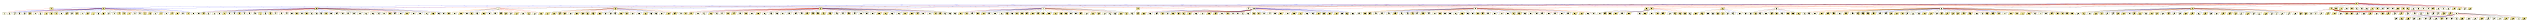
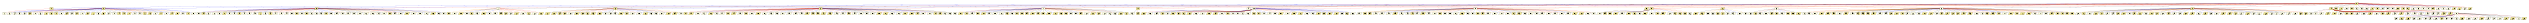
  graph {
    fontname="DejaVu Sans Mono"
    node [fillcolor=lightyellow fontname="DejaVu Sans Mono" shape=parallelogram style=filled]
    edge [color=black fontname="DejaVu Sans Mono"]
    0 [fillcolor=khaki]
    1 [fillcolor=khaki shape=cylinder]
    2 [fillcolor=khaki]
    3 [fillcolor=khaki]
    4 [shape=cylinder]
    5 [fillcolor=khaki shape=cylinder]
    6 [fillcolor=khaki shape=cylinder]
    7 [shape=cylinder]
    8 [fillcolor=khaki shape=cylinder]
    9 [shape=cylinder]
    10
    11 [shape=cylinder]
    12 [fillcolor=khaki]
    13 [fillcolor=khaki shape=cylinder]
    14 [fillcolor=khaki]
    15 [shape=cylinder]
    16
    17 [fillcolor=khaki]
    19 [fillcolor=khaki shape=cylinder]
    20 [fillcolor=khaki shape=cylinder]
    21 [fillcolor=khaki]
    22
    23 [fillcolor=khaki shape=cylinder]
    24 [shape=cylinder]
    25 [shape=cylinder]
    26
    27 [fillcolor=khaki]
    28 [fillcolor=khaki shape=cylinder]
    29
    30 [shape=cylinder]
    31 [shape=cylinder]
    32 [fillcolor=khaki]
    33 [fillcolor=khaki shape=cylinder]
    34 [fillcolor=khaki shape=cylinder]
    35
    36 [shape=cylinder]
    37 [shape=cylinder]
    38 [shape=cylinder]
    39 [fillcolor=khaki shape=cylinder]
    40
    41 [shape=cylinder]
    42
    43 [fillcolor=khaki]
    44 [fillcolor=khaki]
    45 [shape=cylinder]
    46 [fillcolor=khaki]
    47 [shape=cylinder]
    48
    49 [shape=cylinder]
    50 [shape=cylinder]
    51
    52 [fillcolor=khaki shape=cylinder]
    53
    54
    55 [fillcolor=khaki]
    56 [fillcolor=khaki shape=cylinder]
    57 [fillcolor=khaki shape=cylinder]
    58
    59 [fillcolor=khaki]
    60 [shape=cylinder]
    61 [fillcolor=khaki shape=cylinder]
    62
    63 [fillcolor=khaki]
    64 [fillcolor=khaki]
    65 [shape=cylinder]
    66 [fillcolor=khaki]
    67
    68 [shape=cylinder]
    69 [fillcolor=khaki shape=cylinder]
    70 [fillcolor=khaki shape=cylinder]
    71 [fillcolor=khaki]
    72
    73 [shape=cylinder]
    74 [fillcolor=khaki shape=cylinder]
    75 [fillcolor=khaki]
    76
    77 [fillcolor=khaki]
    78
    79 [fillcolor=khaki]
    80 [fillcolor=khaki]
    81
    82 [fillcolor=khaki shape=cylinder]
    83
    128 [shape=cylinder]
    129 [fillcolor=khaki shape=cylinder]
    84
    85
    86 [shape=cylinder]
    87 [fillcolor=khaki]
    88 [shape=cylinder]
    89 [shape=cylinder]
    90 [fillcolor=khaki shape=cylinder]
    91 [shape=cylinder]
    92
    93
    94 [fillcolor=khaki shape=cylinder]
    95
    96 [fillcolor=khaki shape=cylinder]
    97
    98
    99
    100 [shape=cylinder]
    101 [fillcolor=khaki shape=cylinder]
    102 [shape=cylinder]
    103 [fillcolor=khaki shape=cylinder]
    104 [shape=cylinder]
    105 [shape=cylinder]
    106 [shape=cylinder]
    107 [fillcolor=khaki shape=cylinder]
    108 [shape=cylinder]
    109
    110 [shape=cylinder]
    111
    112 [shape=cylinder]
    113
    114
    115
    116 [shape=cylinder]
    117
    118 [fillcolor=khaki shape=cylinder]
    119 [shape=cylinder]
    120
    121 [fillcolor=khaki]
    122
    123
    124
    125 [fillcolor=khaki]
    126 [shape=cylinder]
    127 [shape=cylinder]
    130 [fillcolor=khaki shape=cylinder]
    131
    132 [fillcolor=khaki]
    133 [shape=cylinder]
    134 [fillcolor=khaki shape=cylinder]
    135
    136 [fillcolor=khaki]
    137 [shape=cylinder]
    138
    139 [fillcolor=khaki shape=cylinder]
    140 [fillcolor=khaki shape=cylinder]
    141 [shape=cylinder]
    142 [fillcolor=khaki]
    143
    144 [fillcolor=khaki shape=cylinder]
    145
    146 [fillcolor=khaki]
    147 [fillcolor=khaki]
    148 [fillcolor=khaki]
    149 [fillcolor=khaki shape=cylinder]
    150 [fillcolor=khaki shape=cylinder]
    151
    152 [fillcolor=khaki]
    153 [fillcolor=khaki shape=cylinder]
    154 [fillcolor=khaki shape=cylinder]
    155 [fillcolor=khaki]
    156 [fillcolor=khaki]
    157 [shape=cylinder]
    158 [shape=cylinder]
    159 [shape=cylinder]
    160 [fillcolor=khaki]
    161 [fillcolor=khaki shape=cylinder]
    162
    163
    164 [fillcolor=khaki]
    165 [shape=cylinder]
    166 [shape=cylinder]
    167
    168 [fillcolor=khaki]
    169 [fillcolor=khaki]
    170 [shape=cylinder]
    171 [fillcolor=khaki shape=cylinder]
    172 [fillcolor=khaki]
    173
    174
    175 [fillcolor=khaki]
    176 [shape=cylinder]
    177
    178 [fillcolor=khaki shape=cylinder]
    179 [fillcolor=khaki]
    180
    181 [fillcolor=khaki shape=cylinder]
    182
    183 [fillcolor=khaki]
    184
    185
    186 [shape=cylinder]
    187
    188
    189
    190 [shape=cylinder]
    191 [fillcolor=khaki]
    192 [fillcolor=khaki shape=cylinder]
    193 [fillcolor=khaki shape=cylinder]
    194 [fillcolor=khaki]
    195 [fillcolor=khaki]
    196
    197
    198 [fillcolor=khaki shape=cylinder]
    199
    200
    201 [shape=cylinder]
    202
    203 [fillcolor=khaki]
    204 [fillcolor=khaki]
    205
    206
    207 [fillcolor=khaki]
    208 [fillcolor=khaki]
    209 [fillcolor=khaki shape=cylinder]
    210
    211
    212 [fillcolor=khaki shape=cylinder]
    213 [fillcolor=khaki shape=cylinder]
    214 [shape=cylinder]
    215 [shape=cylinder]
    216 [shape=cylinder]
    217 [fillcolor=khaki]
    218 [fillcolor=khaki shape=cylinder]
    219
    220 [fillcolor=khaki shape=cylinder]
    221 [fillcolor=khaki]
    222 [shape=cylinder]
    223
    224
    225 [fillcolor=khaki shape=cylinder]
    226 [shape=cylinder]
    227 [fillcolor=khaki shape=cylinder]
    228 [fillcolor=khaki shape=cylinder]
    229 [fillcolor=khaki shape=cylinder]
    230 [fillcolor=khaki]
    231 [fillcolor=khaki shape=cylinder]
    232 [fillcolor=khaki shape=cylinder]
    233 [fillcolor=khaki]
    234 [fillcolor=khaki]
    235 [fillcolor=khaki shape=cylinder]
    236 [fillcolor=khaki shape=cylinder]
    237 [shape=cylinder]
    238 [shape=cylinder]
    239 [fillcolor=khaki shape=cylinder]
    240
    241 [fillcolor=khaki]
    242 [fillcolor=khaki shape=cylinder]
    243
    244 [shape=cylinder]
    245 [shape=cylinder]
    246 [fillcolor=khaki]
    247 [fillcolor=khaki shape=cylinder]
    248
    249 [fillcolor=khaki shape=cylinder]
    256 [fillcolor=khaki]
    258
    259
    260 [fillcolor=khaki shape=cylinder]
    261 [shape=cylinder]
    262 [fillcolor=khaki]
    257 [fillcolor=khaki shape=cylinder]
    264 [fillcolor=khaki shape=cylinder]
    265 [fillcolor=khaki]
    266
    267
    268 [fillcolor=khaki]
    269 [fillcolor=khaki]
    270
    271 [fillcolor=khaki shape=cylinder]
    272 [shape=cylinder]
    273 [shape=cylinder]
    274 [shape=cylinder]
    275
    276 [fillcolor=khaki shape=cylinder]
    277 [fillcolor=khaki shape=cylinder]
    278 [shape=cylinder]
    279
    280 [shape=cylinder]
    281 [fillcolor=khaki]
    282
    283 [fillcolor=khaki]
    284 [fillcolor=khaki]
    285
    286 [shape=cylinder]
    263 [fillcolor=khaki]
    250 [fillcolor=khaki shape=cylinder]
    251 [fillcolor=khaki]
    252 [fillcolor=khaki]
    253 [shape=cylinder]
    254 [fillcolor=khaki shape=cylinder]
    255
    287
    288 [fillcolor=khaki shape=cylinder]
    289 [fillcolor=khaki shape=cylinder]
    290
    291
    292
    293 [fillcolor=khaki]
    294
    295 [shape=cylinder]
    296 [fillcolor=khaki shape=cylinder]
    297 [shape=cylinder]
    298 [fillcolor=khaki]
    299 [shape=cylinder]
    300
    301 [fillcolor=khaki shape=cylinder]
    302 [shape=cylinder]
    303 [shape=cylinder]
    304
    305 [fillcolor=khaki]
    306 [shape=cylinder]
    307 [shape=cylinder]
    308 [fillcolor=khaki shape=cylinder]
    309 [fillcolor=khaki shape=cylinder]
    310
    311
    312
    313
    314 [fillcolor=khaki shape=cylinder]
    315 [fillcolor=khaki]
    316 [shape=cylinder]
    317
    318 [shape=cylinder]
    319
    320
    321
    322
    323
    324 [fillcolor=khaki]
    325 [fillcolor=khaki]
    326
    327 [shape=cylinder]
    328
    329 [fillcolor=khaki shape=cylinder]
    330 [fillcolor=khaki shape=cylinder]
    331 [fillcolor=khaki]
    332
    333 [fillcolor=khaki]
+   334 [fillcolor=khaki shape=cylinder]
    335 [shape=cylinder]
    336 [fillcolor=khaki]
    337
    338 [fillcolor=khaki shape=cylinder]
    339 [fillcolor=khaki]
    340
    341 [fillcolor=khaki shape=cylinder]
    342 [fillcolor=khaki shape=cylinder]
    343 [fillcolor=khaki shape=cylinder]
    344 [shape=cylinder]
    352 [fillcolor=khaki]
    354 [fillcolor=khaki]
    353 [shape=cylinder]
    345 [shape=cylinder]
    346 [fillcolor=khaki shape=cylinder]
    347 [fillcolor=khaki shape=cylinder]
    348 [shape=cylinder]
    349
    350
    351 [shape=cylinder]
    355 [shape=cylinder]
    356 [fillcolor=khaki shape=cylinder]
    357 [shape=cylinder]
    358
    359 [fillcolor=khaki shape=cylinder]
    360 [fillcolor=khaki shape=cylinder]
    361
    362 [fillcolor=khaki shape=cylinder]
    363 [fillcolor=khaki shape=cylinder]
    364 [fillcolor=khaki]
    384 [shape=cylinder]
    386 [shape=cylinder]
    387
    388 [fillcolor=khaki]
    389 [fillcolor=khaki]
    390 [fillcolor=khaki shape=cylinder]
    385
    392 [fillcolor=khaki]
    393
    394 [fillcolor=khaki shape=cylinder]
    395 [fillcolor=khaki shape=cylinder]
    396 [fillcolor=khaki shape=cylinder]
    397 [fillcolor=khaki]
    398
    399 [shape=cylinder]
    400 [fillcolor=khaki shape=cylinder]
    401 [fillcolor=khaki]
    402 [fillcolor=khaki shape=cylinder]
    403 [shape=cylinder]
    404
    405 [shape=cylinder]
    406 [fillcolor=khaki]
    407 [fillcolor=khaki]
    408 [shape=cylinder]
    409 [fillcolor=khaki shape=cylinder]
    410 [fillcolor=khaki]
    411 [fillcolor=khaki shape=cylinder]
    412 [fillcolor=khaki shape=cylinder]
    391 [fillcolor=khaki]
    n394 [fillcolor=khaki label=965]
    366
    367 [shape=cylinder]
    368 [fillcolor=khaki shape=cylinder]
    369 [fillcolor=khaki]
    370 [fillcolor=khaki shape=cylinder]
    371
    372 [fillcolor=khaki]
    373 [fillcolor=khaki shape=cylinder]
    374 [fillcolor=khaki]
    375 [fillcolor=khaki]
    376 [shape=cylinder]
    377
    378 [shape=cylinder]
    379 [fillcolor=khaki]
    380 [fillcolor=khaki shape=cylinder]
    381 [fillcolor=khaki shape=cylinder]
    382 [fillcolor=khaki shape=cylinder]
    383 [fillcolor=khaki shape=cylinder]
    413
    414 [fillcolor=khaki shape=cylinder]
    415
    416 [fillcolor=khaki]
    417 [fillcolor=khaki shape=cylinder]
    418
    419 [shape=cylinder]
    420 [fillcolor=khaki shape=cylinder]
    421 [fillcolor=khaki]
    422 [shape=cylinder]
    423 [fillcolor=khaki shape=cylinder]
    424 [fillcolor=khaki]
    425 [shape=cylinder]
    426 [fillcolor=khaki]
    427 [fillcolor=khaki shape=cylinder]
    428
    429 [fillcolor=khaki shape=cylinder]
    430
    431 [shape=cylinder]
    432 [fillcolor=khaki]
    433 [fillcolor=khaki]
    434
    435 [fillcolor=khaki]
    436 [shape=cylinder]
    437
    438 [fillcolor=khaki]
    439 [fillcolor=khaki]
    440 [fillcolor=khaki shape=cylinder]
    441
    442 [fillcolor=khaki]
    443 [shape=cylinder]
    444
    445 [fillcolor=khaki]
    446 [shape=cylinder]
    447 [shape=cylinder]
    448
    449
    450
    451 [fillcolor=khaki shape=cylinder]
    452 [fillcolor=khaki shape=cylinder]
    453 [shape=cylinder]
    18
    454 [fillcolor=khaki]
    455 [fillcolor=khaki]
    456 [shape=cylinder]
    457
    458 [shape=cylinder]
    459 [shape=cylinder]
    460
    461 [fillcolor=khaki shape=cylinder]
    462 [shape=cylinder]
    463 [shape=cylinder]
    464 [shape=cylinder]
    465 [fillcolor=khaki]
    466
    467
    468 [fillcolor=khaki]
    469
    470 [shape=cylinder]
    471
    472 [fillcolor=khaki]
    473 [fillcolor=khaki]
    474 [shape=cylinder]
    475 [fillcolor=khaki]
    476 [shape=cylinder]
    477 [shape=cylinder]
    478
    479 [fillcolor=khaki]
    480 [fillcolor=khaki]
    481
    482 [fillcolor=khaki shape=cylinder]
    483 [fillcolor=khaki shape=cylinder]
    484
    485
    486 [fillcolor=khaki]
    487
    488 [fillcolor=khaki shape=cylinder]
    489 [fillcolor=khaki]
    490
    491 [fillcolor=khaki]
    492
    493
    494
    495
    496 [shape=cylinder]
    497 [shape=cylinder]
    498 [fillcolor=khaki]
    499 [fillcolor=khaki]
    0 -- 1 [color=blue]
    0 -- 2 [color=blue]
    0 -- 3 [color=red]
    0 -- 4
    0 -- 5 [color=blue]
    0 -- 6 [color=red]
    0 -- 7 [color=darkorange]
    0 -- 8 [color=red]
    0 -- 9
    0 -- 10 [color=red]
    0 -- 11 [color=darkorange]
    0 -- 12 [color=darkorange]
    0 -- 13 [color=red]
    0 -- 14 [color=darkorange]
    0 -- 15 [color=red]
    0 -- 16
    0 -- 17 [color=red]
    0 -- 19
    0 -- 20
    0 -- 21 [color=darkorange]
    0 -- 22 [color=darkorange]
    0 -- 23 [color=darkorange]
    0 -- 24 [color=red]
    0 -- 25
    0 -- 26 [color=darkorange]
    0 -- 27 [color=red]
    0 -- 28 [color=red]
    0 -- 29 [color=blue]
    0 -- 30 [color=blue]
    0 -- 31
    0 -- 32 [color=red]
    0 -- 33 [color=darkorange]
    0 -- 34 [color=red]
    0 -- 35 [color=red]
    0 -- 36 [color=blue]
    0 -- 37 [color=darkorange]
    0 -- 38 [color=darkorange]
    0 -- 39
    0 -- 40 [color=red]
    0 -- 41 [color=red]
    0 -- 42 [color=darkorange]
    0 -- 43 [color=blue]
    0 -- 44
    0 -- 45 [color=red]
    0 -- 46 [color=red]
    1 -- 47 [color=red]
    2 -- 48 [color=blue]
    2 -- 49 [color=blue]
    2 -- 50 [color=blue]
    2 -- 51
    2 -- 52 [color=red]
    2 -- 53 [color=red]
    2 -- 54 [color=red]
    2 -- 55
    2 -- 56
    2 -- 57 [color=blue]
    2 -- 58 [color=blue]
    2 -- 59
    2 -- 60 [color=darkorange]
    2 -- 61 [color=blue]
    2 -- 62 [color=blue]
    2 -- 63 [color=blue]
    2 -- 64 [color=blue]
    2 -- 65 [color=blue]
    2 -- 66 [color=red]
    2 -- 67
    2 -- 68
    2 -- 69
    2 -- 70 [color=darkorange]
    2 -- 71 [color=blue]
    2 -- 72 [color=red]
    2 -- 73 [color=blue]
    2 -- 74 [color=darkorange]
    2 -- 75 [color=red]
    2 -- 76 [color=darkorange]
    2 -- 77
    2 -- 78 [color=blue]
    2 -- 79 [color=blue]
    2 -- 80 [color=darkorange]
    2 -- 81 [color=darkorange]
    2 -- 82 [color=blue]
    2 -- 83 [color=blue]
    3 -- 128 [color=blue]
    3 -- 129 [color=red]
    3 -- 84
    3 -- 85 [color=darkorange]
    3 -- 86
    3 -- 87 [color=blue]
    3 -- 88 [color=blue]
    3 -- 89 [color=blue]
    3 -- 90 [color=darkorange]
    3 -- 91 [color=red]
    3 -- 92 [color=darkorange]
    3 -- 93 [color=blue]
    3 -- 94
    3 -- 95 [color=darkorange]
    3 -- 96 [color=red]
    3 -- 97 [color=red]
    3 -- 98 [color=red]
    3 -- 99 [color=darkorange]
    3 -- 100 [color=darkorange]
    3 -- 101 [color=blue]
    3 -- 102
    3 -- 103
    3 -- 104 [color=red]
    3 -- 105 [color=blue]
    3 -- 106 [color=blue]
    3 -- 107 [color=blue]
    3 -- 108 [color=blue]
    3 -- 109 [color=blue]
    3 -- 110 [color=red]
    3 -- 111 [color=darkorange]
    3 -- 112
    3 -- 113
    3 -- 114
    3 -- 115 [color=darkorange]
    3 -- 116 [color=darkorange]
    3 -- 117
    3 -- 118 [color=darkorange]
    3 -- 119 [color=red]
    3 -- 120 [color=red]
    3 -- 121 [color=blue]
    3 -- 122
    3 -- 123 [color=darkorange]
    3 -- 124 [color=blue]
    3 -- 125
    3 -- 126 [color=darkorange]
    3 -- 127 [color=blue]
    4 -- 130 [color=darkorange]
    4 -- 131 [color=darkorange]
    4 -- 132 [color=darkorange]
    4 -- 133 [color=blue]
    4 -- 134
    4 -- 135 [color=darkorange]
    4 -- 136 [color=blue]
    4 -- 137 [color=darkorange]
    4 -- 138 [color=darkorange]
    4 -- 139 [color=blue]
    4 -- 140 [color=red]
    4 -- 141 [color=darkorange]
    4 -- 142 [color=red]
    4 -- 143 [color=red]
    4 -- 144 [color=darkorange]
    4 -- 145 [color=red]
    4 -- 146 [color=red]
    5 -- 147
    5 -- 148 [color=darkorange]
    5 -- 149 [color=red]
    5 -- 150 [color=darkorange]
    5 -- 151
    5 -- 152 [color=red]
    5 -- 153
    5 -- 154 [color=red]
    5 -- 155 [color=red]
    5 -- 156 [color=blue]
    5 -- 157
    5 -- 158
    5 -- 159 [color=red]
    5 -- 160 [color=darkorange]
    5 -- 161
    5 -- 162
    5 -- 163 [color=red]
    5 -- 164 [color=blue]
    5 -- 165
    5 -- 166 [color=blue]
    5 -- 167 [color=darkorange]
    5 -- 168
    5 -- 169 [color=red]
    5 -- 170 [color=darkorange]
    6 -- 171 [color=red]
    6 -- 172
    6 -- 173 [color=red]
    6 -- 174 [color=blue]
    6 -- 175 [color=red]
    6 -- 176 [color=darkorange]
    6 -- 177 [color=red]
    6 -- 178
    6 -- 179 [color=darkorange]
    6 -- 180 [color=red]
    6 -- 181 [color=red]
    6 -- 182 [color=red]
    6 -- 183 [color=red]
    6 -- 184
    6 -- 185 [color=darkorange]
    6 -- 186 [color=blue]
    6 -- 187
    6 -- 188 [color=red]
    6 -- 189 [color=red]
    6 -- 190 [color=red]
    6 -- 191 [color=blue]
    6 -- 192
    6 -- 193
    6 -- 194 [color=darkorange]
    6 -- 195 [color=red]
    6 -- 196 [color=blue]
    6 -- 197 [color=red]
    6 -- 198 [color=blue]
    6 -- 199 [color=red]
    6 -- 200
    6 -- 201
    6 -- 202
    6 -- 203
    6 -- 204 [color=red]
    6 -- 205 [color=darkorange]
    6 -- 206 [color=blue]
    6 -- 207
    6 -- 208 [color=darkorange]
    6 -- 209 [color=blue]
    6 -- 210 [color=blue]
    6 -- 211 [color=red]
    6 -- 212 [color=blue]
    6 -- 213
    6 -- 214 [color=darkorange]
    6 -- 215
    7 -- 216 [color=darkorange]
    7 -- 217 [color=blue]
    7 -- 218 [color=red]
    7 -- 219
    7 -- 220 [color=blue]
    7 -- 221 [color=blue]
    7 -- 222
    7 -- 223
    7 -- 224 [color=blue]
    7 -- 225 [color=red]
    7 -- 226
    7 -- 227
    7 -- 228 [color=red]
    7 -- 229
    7 -- 230
    7 -- 231 [color=blue]
    7 -- 232
    7 -- 233
    7 -- 234 [color=blue]
    7 -- 235 [color=darkorange]
    7 -- 236 [color=darkorange]
    7 -- 237 [color=red]
    7 -- 238
    7 -- 239 [color=blue]
    7 -- 240 [color=darkorange]
    7 -- 241 [color=darkorange]
    7 -- 242 [color=red]
    7 -- 243 [color=darkorange]
    7 -- 244
    7 -- 245 [color=red]
    7 -- 246
    7 -- 247
    8 -- 248
    8 -- 249 [color=red]
    10 -- 256 [color=red]
    10 -- 258 [color=blue]
    10 -- 259
    10 -- 260
    10 -- 261 [color=blue]
    10 -- 262 [color=red]
    10 -- 257 [color=darkorange]
    10 -- 264
    10 -- 265 [color=red]
    10 -- 266 [color=darkorange]
    10 -- 267 [color=red]
    10 -- 268 [color=darkorange]
    10 -- 269
    10 -- 270
    10 -- 271 [color=blue]
    10 -- 272 [color=blue]
    10 -- 273 [color=darkorange]
    10 -- 274 [color=darkorange]
    10 -- 275
    10 -- 276 [color=red]
    10 -- 277
    10 -- 278 [color=blue]
    10 -- 279 [color=blue]
    10 -- 280 [color=darkorange]
    10 -- 281 [color=red]
    10 -- 282 [color=darkorange]
    10 -- 283 [color=red]
    10 -- 284
    10 -- 285 [color=darkorange]
    10 -- 286 [color=blue]
    10 -- 263 [color=blue]
    10 -- 250
    10 -- 251 [color=blue]
    10 -- 252 [color=blue]
    10 -- 253 [color=darkorange]
    10 -- 254 [color=blue]
    10 -- 255 [color=blue]
    11 -- 287 [color=darkorange]
    11 -- 288 [color=darkorange]
    11 -- 289
    11 -- 290 [color=darkorange]
    11 -- 291 [color=blue]
    11 -- 292
    11 -- 293 [color=blue]
    11 -- 294 [color=blue]
    11 -- 295 [color=red]
    11 -- 296
    11 -- 297
    11 -- 298 [color=darkorange]
    11 -- 299 [color=darkorange]
    11 -- 300 [color=red]
    11 -- 301 [color=darkorange]
    11 -- 302 [color=red]
    11 -- 303
    11 -- 304
    11 -- 305
    11 -- 306 [color=red]
    11 -- 307 [color=blue]
    11 -- 308 [color=darkorange]
    11 -- 309 [color=blue]
    11 -- 310 [color=red]
    11 -- 311 [color=darkorange]
    11 -- 312 [color=blue]
    11 -- 313 [color=red]
    11 -- 314 [color=blue]
    11 -- 315
    11 -- 316
    11 -- 317 [color=darkorange]
    11 -- 318 [color=darkorange]
    11 -- 319
    11 -- 320 [color=darkorange]
    11 -- 321 [color=red]
    11 -- 322 [color=red]
    11 -- 323 [color=blue]
    11 -- 324
    11 -- 325 [color=darkorange]
    11 -- 326 [color=darkorange]
    11 -- 327 [color=red]
    13 -- 328
    13 -- 329 [color=darkorange]
    13 -- 330 [color=blue]
    13 -- 331 [color=darkorange]
    13 -- 332 [color=blue]
    13 -- 333
+   13 -- 334 [color=darkorange]
    13 -- 335 [color=darkorange]
    13 -- 336
    13 -- 337
    13 -- 338 [color=blue]
    13 -- 339 [color=blue]
    13 -- 340 [color=darkorange]
    13 -- 341 [color=blue]
    13 -- 342 [color=darkorange]
    13 -- 343 [color=red]
    13 -- 344 [color=darkorange]
    14 -- 352
    14 -- 354 [color=darkorange]
    14 -- 353 [color=darkorange]
    14 -- 345 [color=darkorange]
    14 -- 346 [color=blue]
    14 -- 347 [color=red]
    14 -- 348
    14 -- 349 [color=blue]
    14 -- 350 [color=blue]
    14 -- 351 [color=darkorange]
    15 -- 355
    15 -- 356 [color=red]
    15 -- 357
    15 -- 358
    15 -- 359 [color=darkorange]
    15 -- 360 [color=blue]
    15 -- 361 [color=blue]
    15 -- 362 [color=blue]
    15 -- 363 [color=red]
    15 -- 364
    16 -- 384 [color=darkorange]
    16 -- 386 [color=red]
    16 -- 387 [color=darkorange]
    16 -- 388 [color=darkorange]
    16 -- 389
    16 -- 390 [color=darkorange]
    16 -- 385 [color=darkorange]
    16 -- 392 [color=darkorange]
    16 -- 393
    16 -- 394
    16 -- 395 [color=darkorange]
    16 -- 396
    16 -- 397 [color=blue]
    16 -- 398
    16 -- 399 [color=blue]
    16 -- 400 [color=darkorange]
    16 -- 401 [color=darkorange]
    16 -- 402
    16 -- 403
    16 -- 404 [color=blue]
    16 -- 405 [color=blue]
    16 -- 406 [color=darkorange]
    16 -- 407
    16 -- 408
    16 -- 409 [color=red]
    16 -- 410 [color=blue]
    16 -- 411
    16 -- 412 [color=blue]
    16 -- 391
    16 -- n394
    16 -- 366 [color=red]
    16 -- 367 [color=red]
    16 -- 368 [color=darkorange]
    16 -- 369 [color=red]
    16 -- 370 [color=blue]
    16 -- 371 [color=blue]
    16 -- 372
    16 -- 373 [color=darkorange]
    16 -- 374 [color=darkorange]
    16 -- 375 [color=darkorange]
    16 -- 376 [color=red]
    16 -- 377 [color=red]
    16 -- 378
    16 -- 379
    16 -- 380 [color=darkorange]
    16 -- 381 [color=darkorange]
    16 -- 382 [color=blue]
    16 -- 383 [color=darkorange]
    17 -- 413 [color=darkorange]
    17 -- 414
    17 -- 415
    17 -- 416
    17 -- 417 [color=blue]
    17 -- 418 [color=darkorange]
    17 -- 419 [color=blue]
    17 -- 420 [color=blue]
    17 -- 421 [color=red]
    17 -- 422
    17 -- 423 [color=darkorange]
    17 -- 424 [color=darkorange]
    17 -- 425 [color=darkorange]
    17 -- 426 [color=darkorange]
    17 -- 427
    17 -- 428 [color=red]
    17 -- 429 [color=blue]
    17 -- 430
    17 -- 431 [color=blue]
    17 -- 432 [color=darkorange]
    17 -- 433
    17 -- 434 [color=blue]
    17 -- 435 [color=blue]
    17 -- 436 [color=darkorange]
    17 -- 437 [color=blue]
    17 -- 438 [color=red]
    17 -- 439 [color=darkorange]
    17 -- 440 [color=darkorange]
    17 -- 441 [color=darkorange]
    17 -- 442
    17 -- 443 [color=blue]
    17 -- 444
    17 -- 445 [color=darkorange]
    17 -- 446 [color=darkorange]
    17 -- 447 [color=blue]
    17 -- 448
    17 -- 449
    17 -- 450 [color=darkorange]
    17 -- 451 [color=darkorange]
    17 -- 452 [color=red]
    19 -- 476
    19 -- 477 [color=red]
    19 -- 478 [color=darkorange]
    19 -- 479 [color=blue]
    19 -- 480 [color=darkorange]
    19 -- 481
    19 -- 482
    19 -- 483 [color=darkorange]
    19 -- 484
    19 -- 485
    19 -- 486 [color=red]
    19 -- 487 [color=red]
    19 -- 488
    19 -- 489 [color=darkorange]
    19 -- 490 [color=darkorange]
    19 -- 491 [color=red]
    19 -- 492 [color=red]
    19 -- 493 [color=darkorange]
    19 -- 494 [color=red]
    19 -- 495 [color=blue]
    19 -- 496 [color=red]
    19 -- 497 [color=red]
    19 -- 498 [color=darkorange]
    19 -- 499
    25 -- 18 [color=red]
    18 -- 453 [color=blue]
    18 -- 454 [color=red]
    18 -- 455
    18 -- 456
    18 -- 457 [color=blue]
    18 -- 458 [color=darkorange]
    18 -- 459 [color=red]
    18 -- 460 [color=blue]
    18 -- 461 [color=darkorange]
    18 -- 462 [color=red]
    18 -- 463
    18 -- 464 [color=red]
    18 -- 465 [color=darkorange]
    18 -- 466 [color=darkorange]
    18 -- 467 [color=red]
    18 -- 468 [color=red]
    18 -- 469 [color=red]
    18 -- 470
    18 -- 471
    18 -- 472
    18 -- 473
    18 -- 474 [color=red]
    18 -- 475
  }
